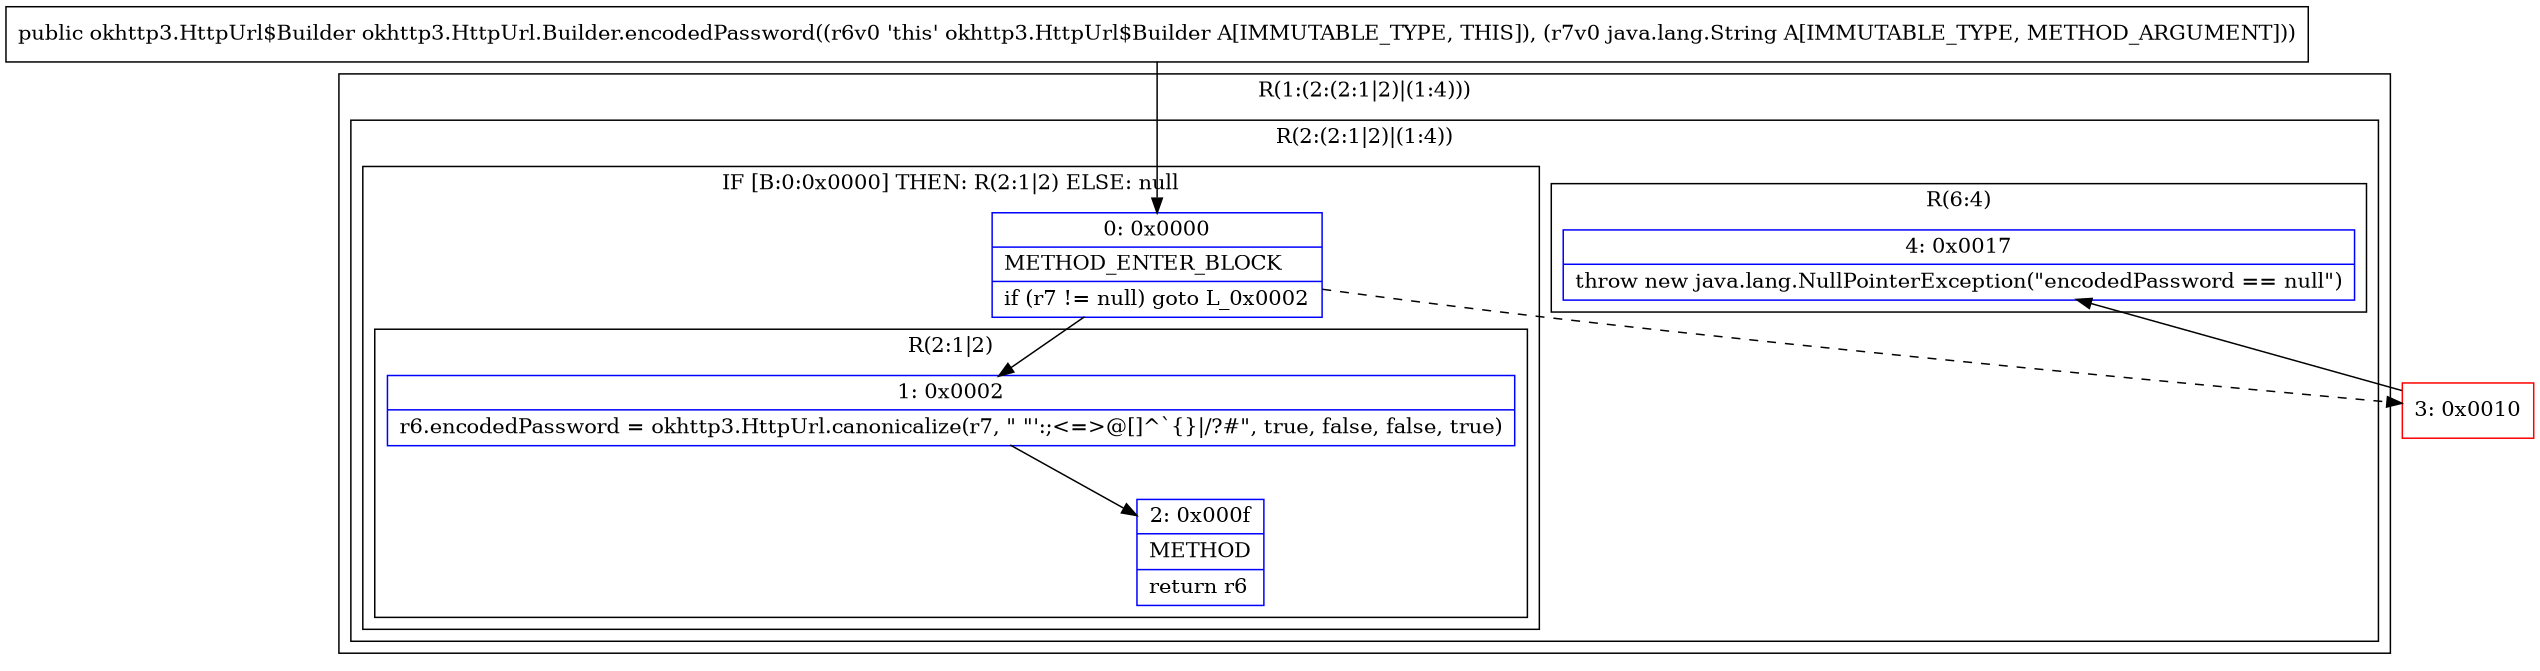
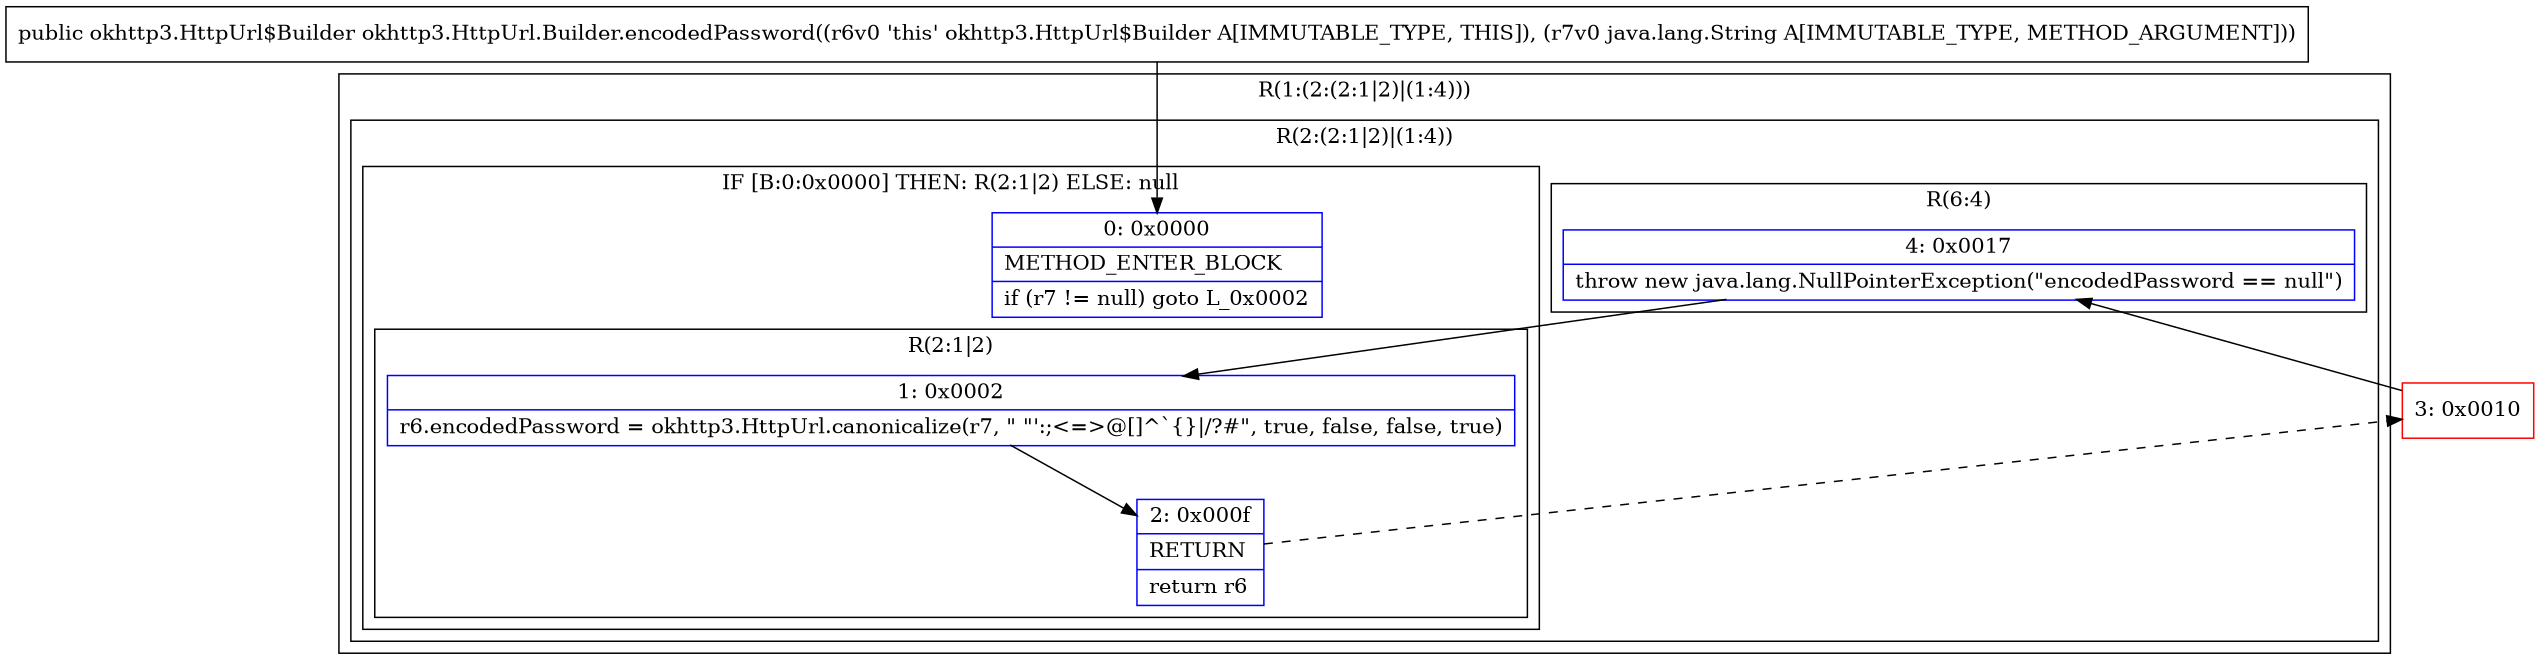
  digraph {
    node [color=blue shape=record]
    n1 [label="{1\:\ 0x0002|r6.encodedPassword = okhttp3.HttpUrl.canonicalize(r7, \" \"':;\<=\>@[]^`\{\}\|\/?#\", true, false, false, true)\l}"]
-   n2 [label="{2\:\ 0x000f|METHOD\l|return r6\l}"]
+   n2 [label="{2\:\ 0x000f|RETURN\l|return r6\l}"]
    n3 [label="{0\:\ 0x0000|METHOD_ENTER_BLOCK\l|if (r7 != null) goto L_0x0002\l}"]
    n4 [label="{4\:\ 0x0017|throw new java.lang.NullPointerException(\"encodedPassword == null\")\l}"]
    n5 [color=red label="{3\:\ 0x0010}"]
    n6 [label="{public okhttp3.HttpUrl$Builder okhttp3.HttpUrl.Builder.encodedPassword((r6v0 'this' okhttp3.HttpUrl$Builder A[IMMUTABLE_TYPE, THIS]), (r7v0 java.lang.String A[IMMUTABLE_TYPE, METHOD_ARGUMENT])) }" color=""]
    subgraph cluster_1 {
      label="R(1:(2:(2:1|2)|(1:4)))"
      subgraph cluster_2 {
        label="R(2:(2:1|2)|(1:4))"
        subgraph cluster_3 {
          label="IF [B:0:0x0000] THEN: R(2:1|2) ELSE: null"
          n3
          subgraph cluster_4 {
            label="R(2:1|2)"
            n1
            n2
          }
        }
        subgraph cluster_5 {
          label="R(6:4)"
          n4
        }
      }
    }
    n1 -> n2
-   n3 -> n1
-   n3 -> n5 [style=dashed]
+   n4 -> n1
+   n2 -> n5 [style=dashed]
    n5 -> n4
    n6 -> n3
  }
